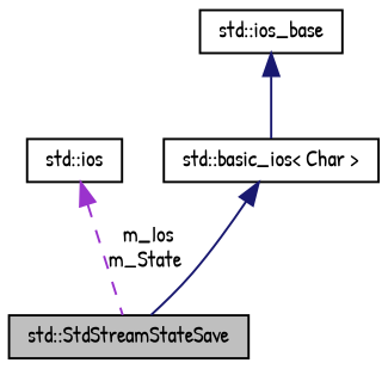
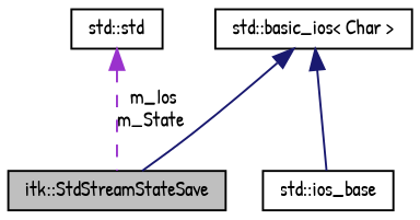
  digraph {
    fontname="Patrick Hand"
    node [color=black fillcolor=white fontname="Patrick Hand" fontsize=10 shape=record style=filled]
    edge [color=midnightblue dir=back fontname="Patrick Hand" fontsize=10 labelfontname=Helvetica labelfontsize=10 style=solid]
-   n1 [fillcolor=grey75 fontcolor=black height=0.2 label="std::StdStreamStateSave" width=0.4]
-   n2 [height=0.2 label="std::ios" width=0.4]
+   n1 [fillcolor=grey75 fontcolor=black height=0.2 label="itk::StdStreamStateSave" width=0.4]
+   n2 [height=0.2 label="std::std" width=0.4]
    n3 [height=0.2 label="std::basic_ios\< Char \>" width=0.4]
    n4 [height=0.2 label="std::ios_base" width=0.4]
    n2 -> n1 [color=darkorchid3 label=" m_Ios\nm_State" style=dashed]
    n3 -> n1
-   n4 -> n3
+   n3 -> n4
  }
